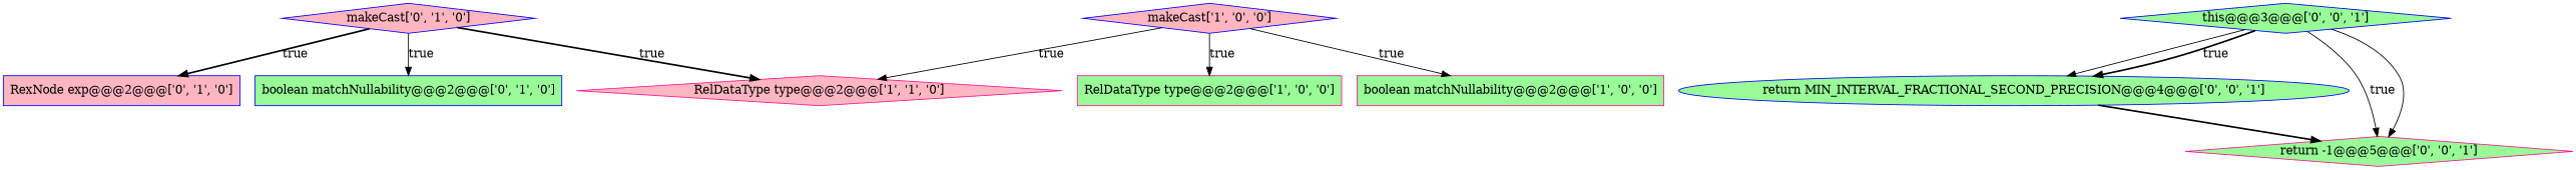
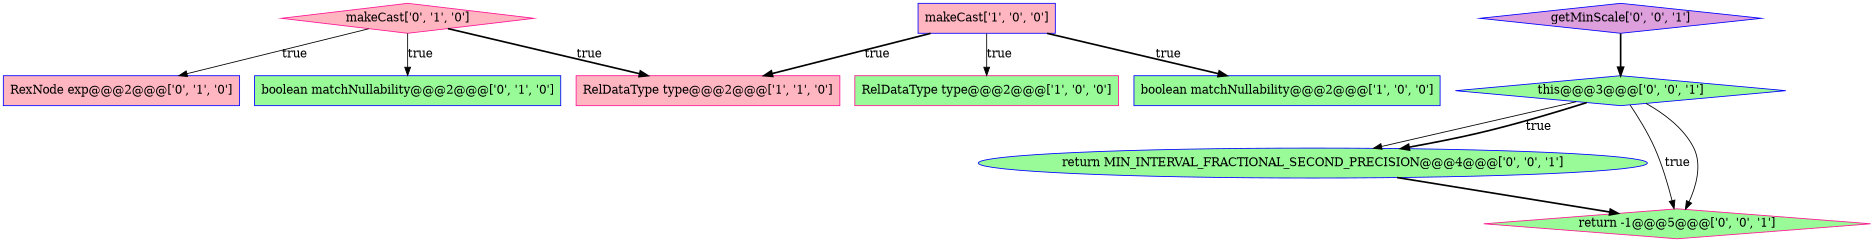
  digraph {
    node [color=blue fillcolor=palegreen shape=box style=filled]
    edge [style=solid]
    n1 [fillcolor=lightpink label="RexNode exp@@@2@@@['0', '1', '0']"]
-   n2 [fillcolor=lightpink label="makeCast['0', '1', '0']" shape=diamond]
+   n2 [color=deeppink fillcolor=lightpink label="makeCast['0', '1', '0']" shape=diamond]
    n3 [label="boolean matchNullability@@@2@@@['0', '1', '0']"]
-   n4 [color=deeppink fillcolor=lightpink label="RelDataType type@@@2@@@['1', '1', '0']" shape=diamond]
-   n5 [fillcolor=lightpink label="makeCast['1', '0', '0']" shape=diamond]
+   n4 [color=deeppink fillcolor=lightpink label="RelDataType type@@@2@@@['1', '1', '0']"]
+   n5 [fillcolor=lightpink label="makeCast['1', '0', '0']"]
    n6 [color=deeppink label="RelDataType type@@@2@@@['1', '0', '0']"]
-   n7 [color=deeppink label="boolean matchNullability@@@2@@@['1', '0', '0']"]
+   n7 [label="boolean matchNullability@@@2@@@['1', '0', '0']"]
    n8 [label="this@@@3@@@['0', '0', '1']" shape=diamond]
    n9 [label="return MIN_INTERVAL_FRACTIONAL_SECOND_PRECISION@@@4@@@['0', '0', '1']" shape=ellipse]
    n10 [color=deeppink label="return -1@@@5@@@['0', '0', '1']" shape=diamond]
-   n2 -> n1 [label=true style=bold]
+   n11 [fillcolor=plum label="getMinScale['0', '0', '1']" shape=diamond]
+   n2 -> n1 [label=true]
    n2 -> n3 [label=true]
    n2 -> n4 [label=true style=bold]
-   n5 -> n4 [label=true]
+   n5 -> n4 [label=true style=bold]
    n5 -> n6 [label=true]
-   n5 -> n7 [label=true]
+   n5 -> n7 [label=true style=bold]
    n8 -> n9
    n8 -> n9 [label=true style=bold]
    n8 -> n10 [label=true]
    n8 -> n10
    n9 -> n10 [style=bold]
+   n11 -> n8 [style=bold]
  }
